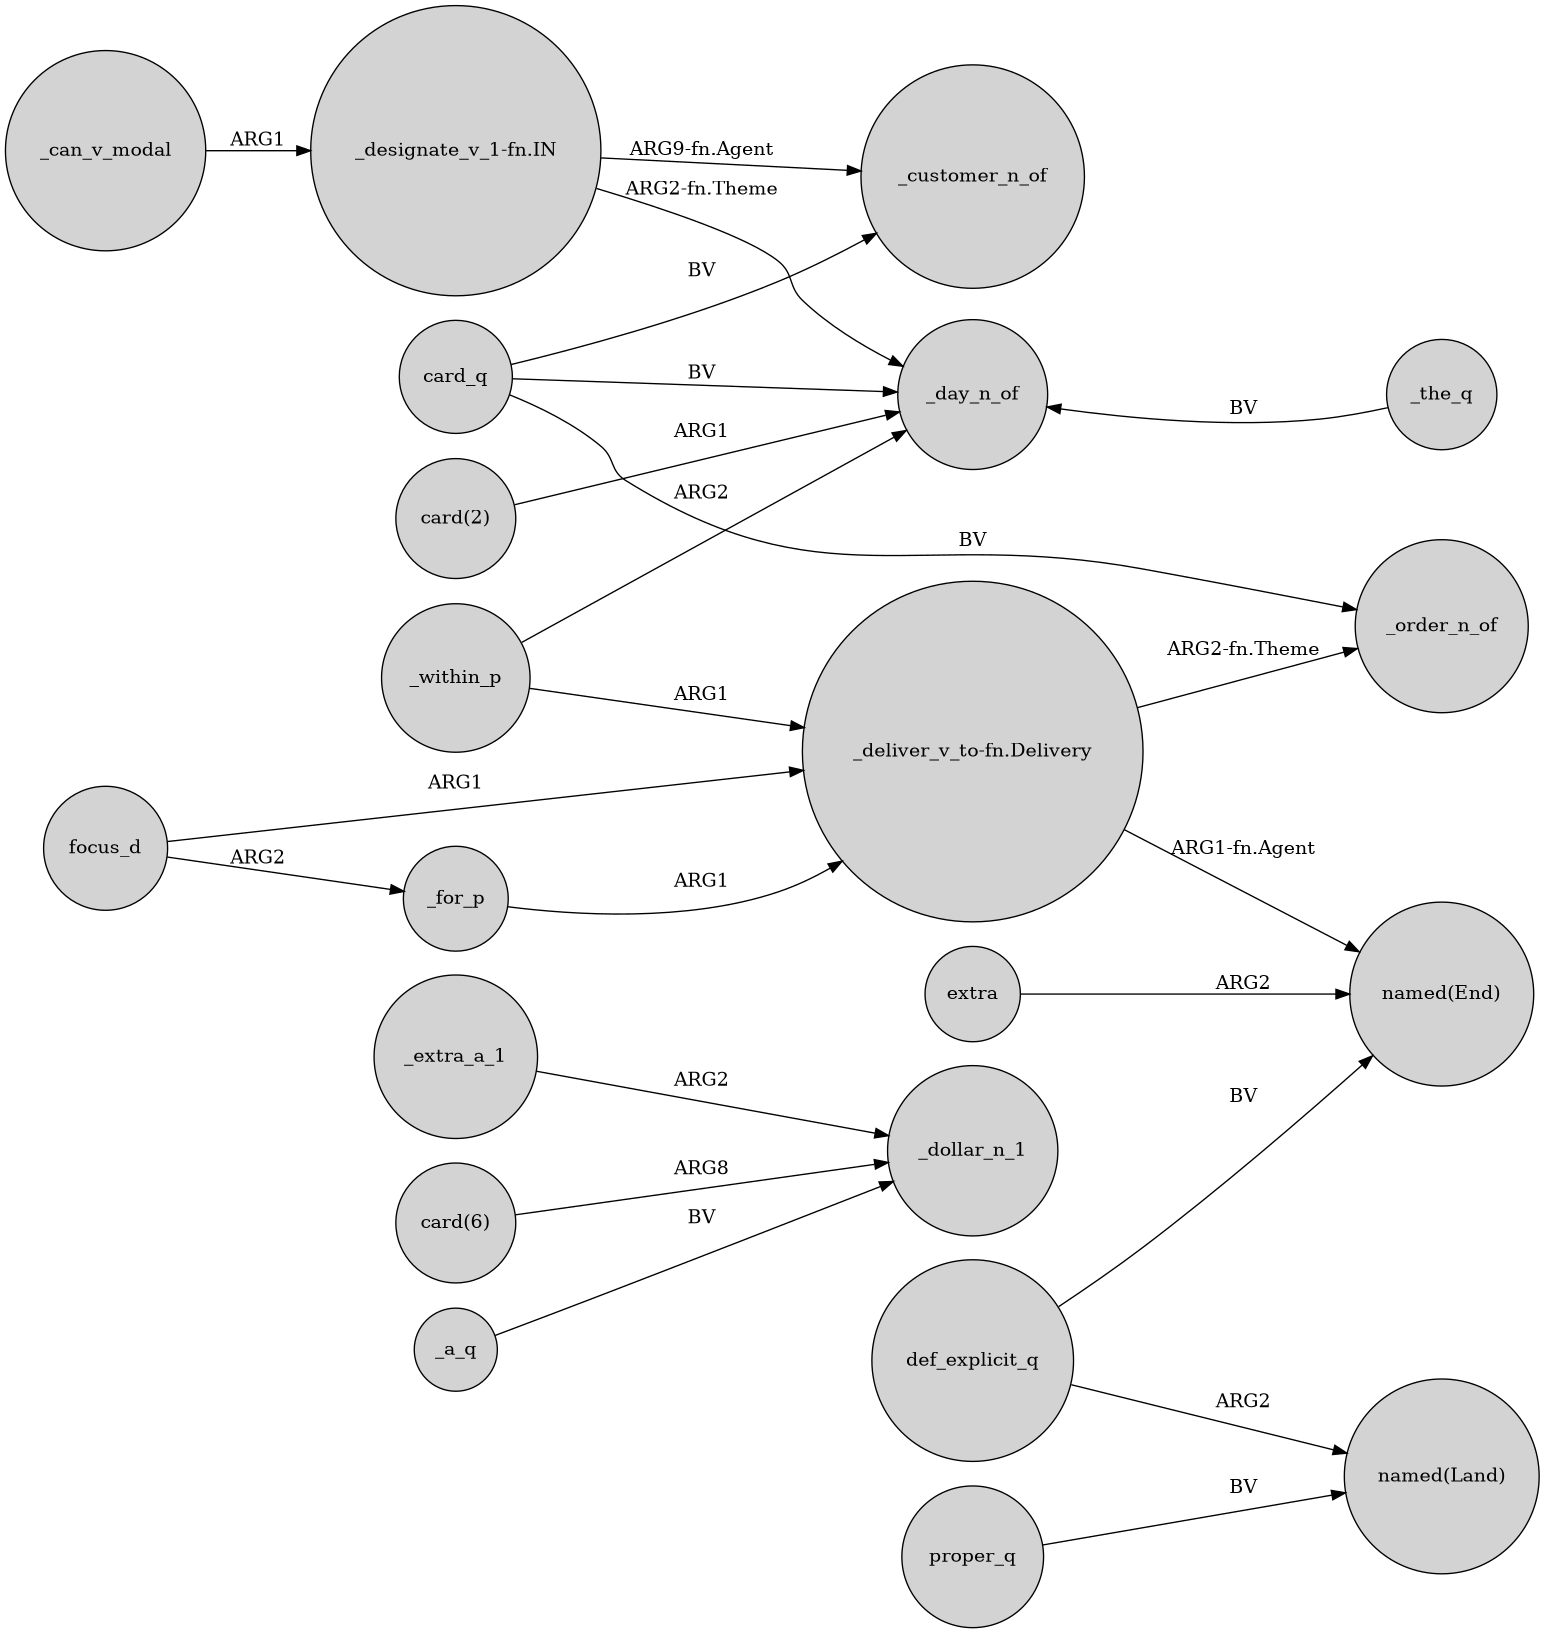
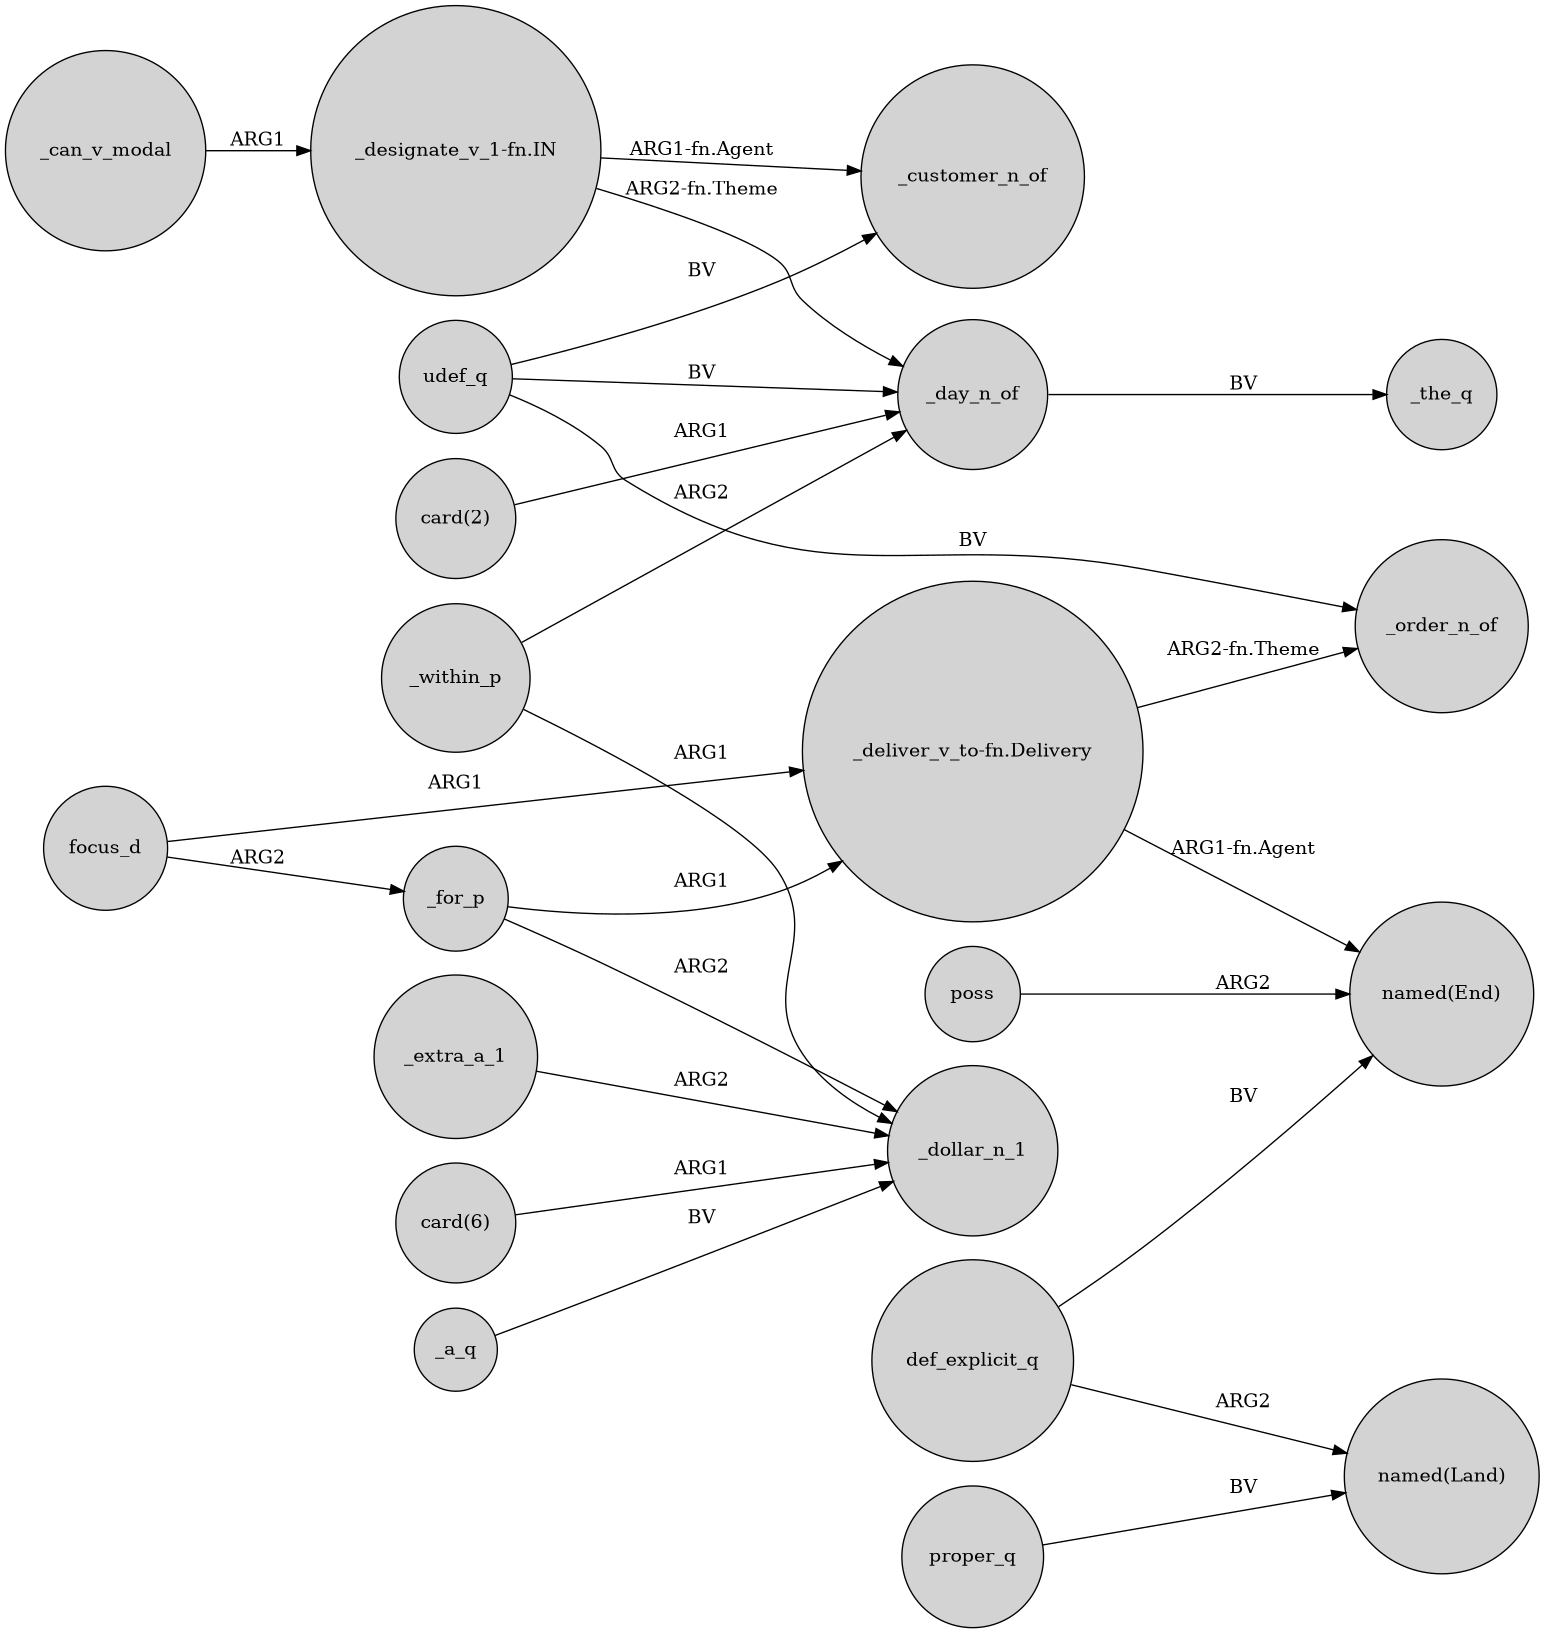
  digraph {
    rankdir=LR
    node [shape=circle style=filled]
-   poss [label=extra]
+   poss
    "named(End)"
    "card(2)"
    _day_n_of
-   udef_q [label=card_q]
+   udef_q
    _order_n_of
    _customer_n_of
    proper_q
    "named(Land)"
    _for_p
    _dollar_n_1
    "_deliver_v_to-fn.Delivery"
    _can_v_modal
    "_designate_v_1-fn.IN"
    "card(6)"
    focus_d
    _a_q
    def_explicit_q
    _the_q
    _within_p
    _extra_a_1
    poss -> "named(End)" [label=ARG2]
    "card(2)" -> _day_n_of [label=ARG1]
    udef_q -> _day_n_of [label=BV]
    udef_q -> _order_n_of [label=BV]
    udef_q -> _customer_n_of [label=BV]
    proper_q -> "named(Land)" [label=BV]
+   _for_p -> _dollar_n_1 [label=ARG2]
    _for_p -> "_deliver_v_to-fn.Delivery" [label=ARG1]
    "_deliver_v_to-fn.Delivery" -> "named(End)" [label="ARG1-fn.Agent"]
    "_deliver_v_to-fn.Delivery" -> _order_n_of [label="ARG2-fn.Theme"]
    _can_v_modal -> "_designate_v_1-fn.IN" [label=ARG1]
    "_designate_v_1-fn.IN" -> _day_n_of [label="ARG2-fn.Theme"]
-   "_designate_v_1-fn.IN" -> _customer_n_of [label="ARG9-fn.Agent"]
-   "card(6)" -> _dollar_n_1 [label=ARG8]
+   "_designate_v_1-fn.IN" -> _customer_n_of [label="ARG1-fn.Agent"]
+   "card(6)" -> _dollar_n_1 [label=ARG1]
    focus_d -> _for_p [label=ARG2]
    focus_d -> "_deliver_v_to-fn.Delivery" [label=ARG1]
    _a_q -> _dollar_n_1 [label=BV]
    def_explicit_q -> "named(End)" [label=BV]
    def_explicit_q -> "named(Land)" [label=ARG2]
-   _the_q -> _day_n_of [label=BV]
+   _day_n_of -> _the_q [label=BV]
    _within_p -> _day_n_of [label=ARG2]
-   _within_p -> "_deliver_v_to-fn.Delivery" [label=ARG1]
+   _within_p -> _dollar_n_1 [label=ARG1]
    _extra_a_1 -> _dollar_n_1 [label=ARG2]
  }
